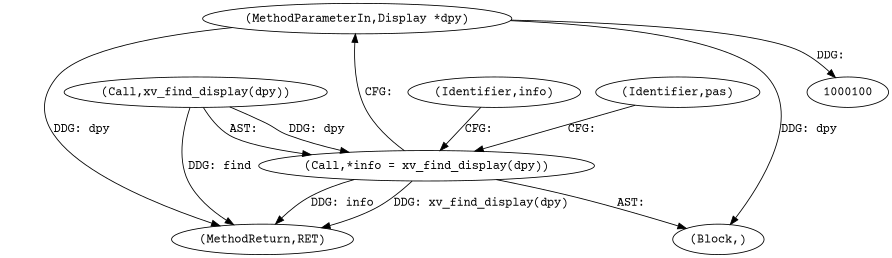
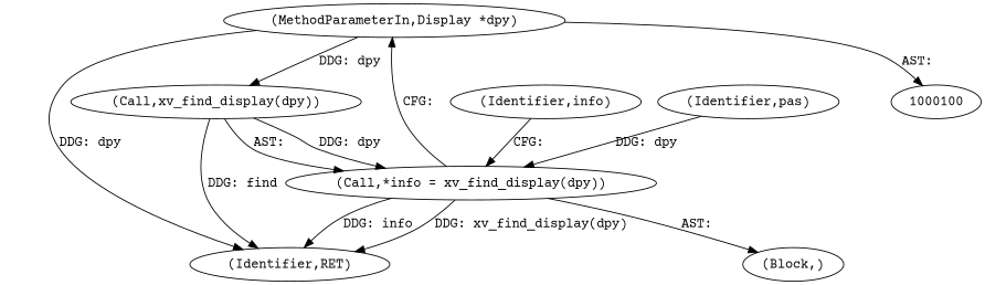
  digraph {
    fontname="Courier Prime"
    node [fontname="Courier Prime"]
    edge [fontname="Courier Prime"]
    n1 [label="(MethodParameterIn,Display *dpy)"]
    n2 [label="(Call,xv_find_display(dpy))"]
-   n3 [label="(MethodReturn,RET)"]
+   n3 [label="(Identifier,RET)"]
    1000100
    n5 [label="(Call,*info = xv_find_display(dpy))"]
    n6 [label="(Block,)"]
    n7 [label="(Identifier,info)"]
    n8 [label="(Identifier,pas)"]
-   n1 -> n6 [label="DDG: dpy"]
+   n1 -> n2 [label="DDG: dpy"]
    n1 -> n3 [label="DDG: dpy"]
-   n1 -> 1000100 [label="DDG: "]
+   n1 -> 1000100 [label="AST: "]
    n2 -> n3 [label="DDG: find"]
    n2 -> n5 [label="AST: "]
    n2 -> n5 [label="DDG: dpy"]
    n5 -> n1 [label="CFG: "]
    n5 -> n3 [label="DDG: info"]
    n5 -> n3 [label="DDG: xv_find_display(dpy)"]
    n5 -> n6 [label="AST: "]
    n7 -> n5 [label="CFG: "]
-   n8 -> n5 [label="CFG: "]
+   n8 -> n5 [label="DDG: dpy"]
  }
